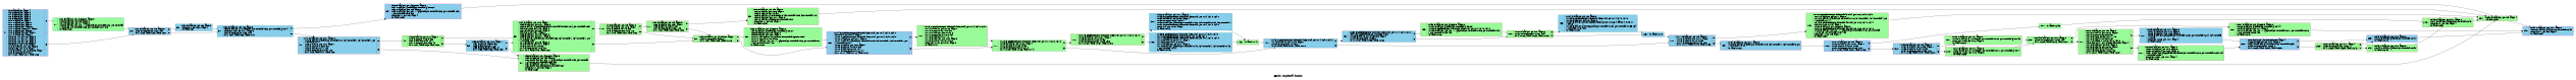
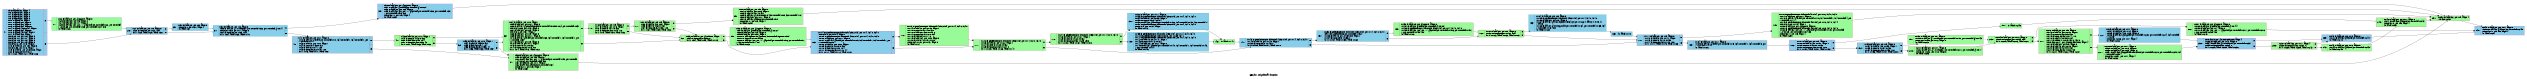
  digraph {
    fontname="DejaVu Serif"
    label="CFG for 'strip_literal' function"
    rankdir=LR
    node [color=deeppink fillcolor=palegreen fontname="DejaVu Serif" shape=record style=filled]
    edge [arrowhead=tee fontname="DejaVu Serif"]
    n1 [fillcolor=skyblue label="{4:\l|  %5 = alloca i32, align 4\l  %6 = alloca ptr, align 8\l  %7 = alloca ptr, align 8\l  %8 = alloca ptr, align 8\l  %9 = alloca ptr, align 8\l  %10 = alloca i8, align 1\l  %11 = alloca ptr, align 8\l  %12 = alloca ptr, align 8\l  %13 = alloca i64, align 8\l  %14 = alloca [256 x i8], align 1\l  %15 = alloca i64, align 8\l  %16 = alloca [5 x i8], align 1\l  %17 = alloca i32, align 4\l  store ptr %0, ptr %6, align 8\l  store ptr %1, ptr %7, align 8\l  store ptr %2, ptr %8, align 8\l  store ptr %3, ptr %9, align 8\l  store i64 0, ptr %13, align 8\l  %18 = load ptr, ptr %9, align 8\l  store i8 98, ptr %18, align 1\l  %19 = load i8, ptr @verbose, align 1\l  %20 = icmp ne i8 %19, 0\l  br i1 %20, label %21, label %26\l|{<s0>T|<s1>F}}"]
    n2 [color=teal label="{21:\l|  %22 = load ptr, ptr @pgpout, align 8\l  %23 = load ptr, ptr %6, align 8\l  %24 = load ptr, ptr %7, align 8\l  %25 = call i32 (ptr, ptr, ...) @fprintf(ptr noundef %22, ptr noundef\l... @.str.63, ptr noundef %23, ptr noundef %24) #8\l  br label %26\l}"]
    n3 [color=brown fillcolor=skyblue label="{26:\l|  %27 = load ptr, ptr %8, align 8\l  %28 = icmp ne ptr %27, null\l  br i1 %28, label %29, label %31\l|{<s0>T|<s1>F}}"]
    n4 [color=gray40 fillcolor=skyblue label="{29:\l|  %30 = load ptr, ptr %8, align 8\l  store i8 0, ptr %30, align 1\l  br label %31\l}"]
    n5 [color=teal fillcolor=skyblue label="{31:\l|  %32 = load ptr, ptr %6, align 8\l  %33 = call ptr @\"\\01_fopen\"(ptr noundef %32, ptr noundef @.str.4)\l  store ptr %33, ptr %11, align 8\l  %34 = icmp eq ptr %33, null\l  br i1 %34, label %35, label %40\l|{<s0>T|<s1>F}}"]
    n6 [fillcolor=skyblue label="{35:\l|  %36 = load ptr, ptr @pgpout, align 8\l  %37 = call ptr @LANG(ptr noundef @.str.60)\l  %38 = load ptr, ptr %6, align 8\l  %39 = call i32 (ptr, ptr, ...) @fprintf(ptr noundef %36, ptr noundef %37,\l... ptr noundef %38) #8\l  store i32 -1, ptr %5, align 4\l  br label %251\l}"]
    n7 [color=brown fillcolor=skyblue label="{40:\l|  %41 = load ptr, ptr %11, align 8\l  %42 = call i64 @fread(ptr noundef %10, i64 noundef 1, i64 noundef 1, ptr\l... noundef %41)\l  %43 = load i8, ptr %10, align 1\l  %44 = zext i8 %43 to i32\l  %45 = and i32 %44, 128\l  %46 = icmp eq i32 %45, 128\l  br i1 %46, label %47, label %57\l|{<s0>T|<s1>F}}"]
    n8 [label="{251:\l|  %252 = load i32, ptr %5, align 4\l  ret i32 %252\l}"]
    n9 [color=brown label="{47:\l|  %48 = load i8, ptr %10, align 1\l  %49 = zext i8 %48 to i32\l  %50 = and i32 %49, 124\l  %51 = icmp eq i32 %50, 40\l  br i1 %51, label %63, label %52\l|{<s0>T|<s1>F}}"]
    n10 [label="{57:\l|  %58 = load ptr, ptr @pgpout, align 8\l  %59 = load ptr, ptr %6, align 8\l  %60 = call i32 (ptr, ptr, ...) @fprintf(ptr noundef %58, ptr noundef\l... @.str.64, ptr noundef %59) #8\l  %61 = load ptr, ptr %11, align 8\l  %62 = call i32 @fclose(ptr noundef %61)\l  store i32 -1, ptr %5, align 4\l  br label %251\l}"]
    n11 [fillcolor=skyblue label="{248:\l|  %249 = load ptr, ptr %11, align 8\l  %250 = call i32 @fclose(ptr noundef %249)\l  store i32 -1, ptr %5, align 4\l  br label %251\l}"]
    n12 [color=gray40 label="{63:\l|  %64 = load i8, ptr %10, align 1\l  %65 = load ptr, ptr %11, align 8\l  %66 = call i64 @getpastlength(i8 noundef zeroext %64, ptr noundef %65)\l  store i64 %66, ptr %13, align 8\l  %67 = load ptr, ptr %9, align 8\l  store i8 0, ptr %67, align 1\l  %68 = load ptr, ptr %9, align 8\l  %69 = load ptr, ptr %11, align 8\l  %70 = call i64 @fread(ptr noundef %68, i64 noundef 1, i64 noundef 1, ptr\l... noundef %69)\l  %71 = load ptr, ptr %9, align 8\l  %72 = load i8, ptr %71, align 1\l  %73 = sext i8 %72 to i32\l  %74 = icmp ne i32 %73, 98\l  br i1 %74, label %75, label %92\l|{<s0>T|<s1>F}}"]
    n13 [color=gray40 fillcolor=skyblue label="{52:\l|  %53 = load i8, ptr %10, align 1\l  %54 = zext i8 %53 to i32\l  %55 = and i32 %54, 124\l  %56 = icmp eq i32 %55, 44\l  br i1 %56, label %63, label %57\l|{<s0>T|<s1>F}}"]
    n14 [label="{75:\l|  %76 = load ptr, ptr %9, align 8\l  %77 = load i8, ptr %76, align 1\l  %78 = sext i8 %77 to i32\l  %79 = icmp ne i32 %78, 116\l  br i1 %79, label %80, label %92\l|{<s0>T|<s1>F}}"]
    n15 [label="{92:\l|  %93 = load i8, ptr @verbose, align 1\l  %94 = icmp ne i8 %93, 0\l  br i1 %94, label %95, label %103\l|{<s0>T|<s1>F}}"]
    n16 [label="{80:\l|  %81 = load ptr, ptr %9, align 8\l  %82 = load i8, ptr %81, align 1\l  %83 = sext i8 %82 to i32\l  %84 = icmp ne i32 %83, 108\l  br i1 %84, label %85, label %92\l|{<s0>T|<s1>F}}"]
    n17 [color=gray40 label="{95:\l|  %96 = load ptr, ptr @pgpout, align 8\l  %97 = call ptr @LANG(ptr noundef @.str.27)\l  %98 = load ptr, ptr %9, align 8\l  %99 = load i8, ptr %98, align 1\l  %100 = call signext i8 @EXT_C(i8 noundef signext %99)\l  %101 = sext i8 %100 to i32\l  %102 = call i32 (ptr, ptr, ...) @fprintf(ptr noundef %96, ptr noundef %97,\l... i32 noundef %101) #8\l  br label %103\l}"]
    n18 [fillcolor=skyblue label="{103:\l|  %104 = getelementptr inbounds [256 x i8], ptr %14, i64 0, i64 0\l  store i8 0, ptr %104, align 1\l  %105 = getelementptr inbounds [256 x i8], ptr %14, i64 0, i64 0\l  %106 = load ptr, ptr %11, align 8\l  %107 = call i64 @fread(ptr noundef %105, i64 noundef 1, i64 noundef 1, ptr\l... noundef %106)\l  %108 = load i8, ptr %10, align 1\l  %109 = zext i8 %108 to i32\l  %110 = and i32 %109, 124\l  %111 = icmp eq i32 %110, 44\l  br i1 %111, label %112, label %121\l|{<s0>T|<s1>F}}"]
    n19 [label="{85:\l|  %86 = load ptr, ptr %9, align 8\l  %87 = load i8, ptr %86, align 1\l  %88 = sext i8 %87 to i32\l  %89 = call i32 @version_error(i32 noundef %88, i32 noundef 116)\l  %90 = load ptr, ptr %11, align 8\l  %91 = call i32 @fclose(ptr noundef %90)\l  store i32 -1, ptr %5, align 4\l  br label %251\l}"]
    n20 [color=brown label="{112:\l|  %113 = getelementptr inbounds [256 x i8], ptr %14, i64 0, i64 0\l  %114 = load i8, ptr %113, align 1\l  %115 = zext i8 %114 to i32\l  %116 = add nsw i32 %115, 2\l  %117 = sext i32 %116 to i64\l  %118 = add i64 %117, 8\l  %119 = load i64, ptr %13, align 8\l  %120 = sub i64 %119, %118\l  store i64 %120, ptr %13, align 8\l  br label %121\l}"]
    n21 [color=gray40 label="{121:\l|  %122 = getelementptr inbounds [256 x i8], ptr %14, i64 0, i64 0\l  %123 = load i8, ptr %122, align 1\l  %124 = zext i8 %123 to i32\l  %125 = icmp sgt i32 %124, 0\l  br i1 %125, label %126, label %147\l|{<s0>T|<s1>F}}"]
    n22 [color=brown label="{126:\l|  %127 = getelementptr inbounds [256 x i8], ptr %14, i64 0, i64 0\l  %128 = load i8, ptr %127, align 1\l  %129 = zext i8 %128 to i32\l  %130 = icmp sge i32 %129, 256\l  br i1 %130, label %131, label %138\l|{<s0>T|<s1>F}}"]
    n23 [color=gray40 fillcolor=skyblue label="{147:\l|  %148 = getelementptr inbounds [256 x i8], ptr %14, i64 0, i64 0\l  %149 = load i8, ptr %148, align 1\l  %150 = icmp ne i8 %149, 0\l  br i1 %150, label %151, label %170\l|{<s0>T|<s1>F}}"]
    n24 [color=teal fillcolor=skyblue label="{131:\l|  %132 = load ptr, ptr %11, align 8\l  %133 = getelementptr inbounds [256 x i8], ptr %14, i64 0, i64 0\l  %134 = load i8, ptr %133, align 1\l  %135 = zext i8 %134 to i64\l  %136 = call i32 @fseek(ptr noundef %132, i64 noundef %135, i32 noundef 1)\l  %137 = getelementptr inbounds [256 x i8], ptr %14, i64 0, i64 0\l  store i8 0, ptr %137, align 1\l  br label %146\l}"]
    n25 [color=teal fillcolor=skyblue label="{138:\l|  %139 = getelementptr inbounds [256 x i8], ptr %14, i64 0, i64 0\l  %140 = getelementptr inbounds i8, ptr %139, i64 1\l  %141 = getelementptr inbounds [256 x i8], ptr %14, i64 0, i64 0\l  %142 = load i8, ptr %141, align 1\l  %143 = zext i8 %142 to i64\l  %144 = load ptr, ptr %11, align 8\l  %145 = call i64 @fread(ptr noundef %140, i64 noundef 1, i64 noundef %143,\l... ptr noundef %144)\l  br label %146\l}"]
    n26 [color=gray40 fillcolor=skyblue label="{151:\l|  %152 = getelementptr inbounds [256 x i8], ptr %14, i64 0, i64 0\l  call void @PascalToC(ptr noundef %152)\l  %153 = load i8, ptr @verbose, align 1\l  %154 = icmp ne i8 %153, 0\l  br i1 %154, label %155, label %160\l|{<s0>T|<s1>F}}"]
    n27 [color=brown fillcolor=skyblue label="{170:\l|  %171 = load ptr, ptr %9, align 8\l  %172 = load i8, ptr %171, align 1\l  %173 = sext i8 %172 to i32\l  %174 = icmp eq i32 %173, 108\l  br i1 %174, label %175, label %183\l|{<s0>T|<s1>F}}"]
    n28 [label="{146:\l|  br label %147\l}"]
    n29 [color=brown label="{155:\l|  %156 = load ptr, ptr @pgpout, align 8\l  %157 = call ptr @LANG(ptr noundef @.str.28)\l  %158 = getelementptr inbounds [256 x i8], ptr %14, i64 0, i64 0\l  %159 = call i32 (ptr, ptr, ...) @fprintf(ptr noundef %156, ptr noundef %157,\l... ptr noundef %158) #8\l  br label %160\l}"]
    n30 [color=brown label="{160:\l|  %161 = load ptr, ptr %8, align 8\l  %162 = icmp ne ptr %161, null\l  br i1 %162, label %163, label %169\l|{<s0>T|<s1>F}}"]
    n31 [color=brown label="{175:\l|  %176 = getelementptr inbounds [5 x i8], ptr %16, i64 0, i64 0\l  %177 = load ptr, ptr %11, align 8\l  %178 = call i64 @fread(ptr noundef %176, i64 noundef 1, i64 noundef 4, ptr\l... noundef %177)\l  %179 = getelementptr inbounds [5 x i8], ptr %16, i64 0, i64 4\l  store i8 0, ptr %179, align 1\l  %180 = load ptr, ptr @pgpout, align 8\l  %181 = getelementptr inbounds [5 x i8], ptr %16, i64 0, i64 0\l  %182 = call i32 (ptr, ptr, ...) @fprintf(ptr noundef %180, ptr noundef\l... @.str.29, ptr noundef %181) #8\l  store i32 -1, ptr %5, align 4\l  br label %251\l}"]
    n32 [color=brown fillcolor=skyblue label="{183:\l|  %184 = load ptr, ptr %11, align 8\l  %185 = call i64 @fread(ptr noundef %15, i64 noundef 1, i64 noundef 8, ptr\l... noundef %184)\l  br label %186\l}"]
    n33 [color=teal fillcolor=skyblue label="{163:\l|  %164 = load ptr, ptr %8, align 8\l  %165 = getelementptr inbounds [256 x i8], ptr %14, i64 0, i64 0\l  %166 = load ptr, ptr %8, align 8\l  %167 = call i64 @llvm.objectsize.i64.p0(ptr %166, i1 false, i1 true, i1\l... false)\l  %168 = call ptr @__strcpy_chk(ptr noundef %164, ptr noundef %165, i64\l... noundef %167) #8\l  br label %169\l}"]
    n34 [color=gray40 fillcolor=skyblue label="{169:\l|  br label %170\l}"]
    n35 [fillcolor=skyblue label="{186:\l|  %187 = load ptr, ptr %9, align 8\l  %188 = load i8, ptr %187, align 1\l  %189 = sext i8 %188 to i32\l  %190 = icmp eq i32 %189, 108\l  br i1 %190, label %191, label %192\l|{<s0>T|<s1>F}}"]
    n36 [color=gray40 label="{191:\l|  br label %245\l}"]
    n37 [color=brown fillcolor=skyblue label="{192:\l|  %193 = load ptr, ptr %9, align 8\l  %194 = load i8, ptr %193, align 1\l  %195 = sext i8 %194 to i32\l  %194 = icmp eq i32 %195, 116\l  br i1 %196, label %197, label %200\l|{<s0>T|<s1>F}}"]
    n38 [color=brown label="{245:\l|  %246 = load ptr, ptr %11, align 8\l  %247 = call i32 @fclose(ptr noundef %246)\l  store i32 0, ptr %5, align 4\l  br label %251\l}"]
    n39 [label="{197:\l|  %198 = load ptr, ptr %7, align 8\l  %199 = call ptr @\"\\01_fopen\"(ptr noundef %198, ptr noundef @.str.43)\l  store ptr %199, ptr %12, align 8\l  br label %203\l}"]
    n40 [label="{200:\l|  %201 = load ptr, ptr %7, align 8\l  %202 = call ptr @\"\\01_fopen\"(ptr noundef %201, ptr noundef @.str.7)\l  store ptr %202, ptr %12, align 8\l  br label %203\l}"]
    n41 [color=gray40 label="{203:\l|  %204 = load ptr, ptr %12, align 8\l  %205 = icmp eq ptr %204, null\l  br i1 %205, label %206, label %211\l|{<s0>T|<s1>F}}"]
    n42 [color=brown label="{206:\l|  %207 = load ptr, ptr @pgpout, align 8\l  %208 = call ptr @LANG(ptr noundef @.str.44)\l  %209 = load ptr, ptr %7, align 8\l  %210 = call i32 (ptr, ptr, ...) @fprintf(ptr noundef %207, ptr noundef %208,\l... ptr noundef %209) #8\l  br label %248\l}"]
    n43 [label="{211:\l|  %212 = load ptr, ptr %9, align 8\l  %213 = load i8, ptr %212, align 1\l  %214 = sext i8 %213 to i32\l  %215 = icmp eq i32 %214, 116\l  %216 = zext i1 %215 to i64\l  %217 = select i1 %215, i32 2, i32 0\l  store i32 %217, ptr @CONVERSION, align 4\l  %218 = load ptr, ptr %9, align 8\l  %219 = load i8, ptr %218, align 1\l  %220 = sext i8 %219 to i32\l  %221 = icmp eq i32 %220, 98\l  br i1 %221, label %222, label %227\l|{<s0>T|<s1>F}}"]
    n44 [color=gray40 fillcolor=skyblue label="{222:\l|  %223 = load ptr, ptr %11, align 8\l  %224 = load ptr, ptr %12, align 8\l  %225 = load i64, ptr %13, align 8\l  %226 = call i32 @copyfile(ptr noundef %223, ptr noundef %224, i64 noundef\l... %225)\l  store i32 %226, ptr %17, align 4\l  br label %232\l}"]
    n45 [label="{227:\l|  %228 = load ptr, ptr %11, align 8\l  %229 = load ptr, ptr %12, align 8\l  %230 = load i64, ptr %13, align 8\l  %231 = call i32 @copyfile_from_canon(ptr noundef %228, ptr noundef %229, i64\l... noundef %230)\l  store i32 %231, ptr %17, align 4\l  br label %232\l}"]
    n46 [fillcolor=skyblue label="{232:\l|  store i32 9, ptr @CONVERSION, align 4\l  %233 = load ptr, ptr %12, align 8\l  %234 = call i32 @write_error(ptr noundef %233)\l  %235 = icmp ne i32 %234, 0\l  br i1 %235, label %239, label %236\l|{<s0>T|<s1>F}}"]
    n47 [fillcolor=skyblue label="{239:\l|  %240 = load ptr, ptr %12, align 8\l  %241 = call i32 @fclose(ptr noundef %240)\l  br label %248\l}"]
    n48 [label="{236:\l|  %237 = load i32, ptr %17, align 4\l  %238 = icmp slt i32 %237, 0\l  br i1 %238, label %239, label %242\l|{<s0>T|<s1>F}}"]
    n49 [color=brown label="{242:\l|  %243 = load ptr, ptr %12, align 8\l  %244 = call i32 @fclose(ptr noundef %243)\l  br label %245\l}"]
    n1 -> n2 [arrowhead=odot tailport=s0]
    n1 -> n3 [tailport=s1]
    n2 -> n3 [arrowhead=odot]
    n3 -> n4 [arrowhead=odot tailport=s0]
    n3 -> n5 [arrowhead=odot tailport=s1]
    n4 -> n5 [arrowhead=odot]
    n5 -> n6 [arrowhead=box tailport=s0]
    n5 -> n7 [arrowhead=box tailport=s1]
    n6 -> n8
    n7 -> n9 [arrowhead=odot tailport=s0]
    n7 -> n10 [tailport=s1]
    n8 -> n11
    n9 -> n12 [arrowhead=odot tailport=s0]
    n9 -> n13 [tailport=s1]
    n10 -> n8
    n12 -> n14 [tailport=s0]
    n12 -> n15 [tailport=s1]
    n13 -> n10 [arrowhead=box tailport=s1]
    n13 -> n12 [tailport=s0]
    n14 -> n15 [tailport=s1]
    n14 -> n16 [tailport=s0]
    n15 -> n17 [arrowhead=odot tailport=s0]
    n15 -> n18 [tailport=s1]
    n16 -> n15 [tailport=s1]
    n16 -> n19 [arrowhead=box tailport=s0]
    n17 -> n18 [arrowhead=odot]
    n18 -> n20 [arrowhead=box tailport=s0]
    n18 -> n21 [arrowhead=box tailport=s1]
    n19 -> n8 [arrowhead=box]
    n20 -> n21 [arrowhead=box]
    n21 -> n22 [arrowhead=box tailport=s0]
    n21 -> n23 [tailport=s1]
    n22 -> n24 [arrowhead=box tailport=s0]
    n22 -> n25 [tailport=s1]
    n23 -> n26 [arrowhead=box tailport=s0]
    n23 -> n27 [arrowhead=odot tailport=s1]
    n24 -> n28 [arrowhead=box]
    n25 -> n28
    n26 -> n29 [arrowhead=odot tailport=s0]
    n26 -> n30 [tailport=s1]
    n27 -> n31 [arrowhead=box tailport=s0]
    n27 -> n32 [tailport=s1]
    n28 -> n23 [arrowhead=odot]
    n29 -> n30 [arrowhead=odot]
    n30 -> n33 [tailport=s0]
-   n30 -> n34 [tailport=s1]
+   n30 -> n27 [tailport=s1]
    n31 -> n8 [arrowhead=box]
    n32 -> n35 [arrowhead=odot]
    n33 -> n34
    n34 -> n27
    n35 -> n36 [tailport=s0]
    n35 -> n37 [arrowhead=box tailport=s1]
    n36 -> n38 [arrowhead=odot]
    n37 -> n39 [arrowhead=box tailport=s0]
    n37 -> n40 [arrowhead=box tailport=s1]
    n38 -> n8 [arrowhead=box]
    n39 -> n41
    n40 -> n41
    n41 -> n42 [arrowhead=box tailport=s0]
    n41 -> n43 [arrowhead=box tailport=s1]
    n42 -> n11 [arrowhead=box]
    n43 -> n44 [tailport=s0]
    n43 -> n45 [tailport=s1]
    n44 -> n46 [arrowhead=odot]
    n45 -> n46 [arrowhead=box]
    n46 -> n47 [tailport=s0]
    n46 -> n48 [arrowhead=odot tailport=s1]
    n47 -> n11 [arrowhead=odot]
    n48 -> n47 [arrowhead=box tailport=s0]
    n48 -> n49 [arrowhead=box tailport=s1]
    n49 -> n38 [arrowhead=odot]
  }
